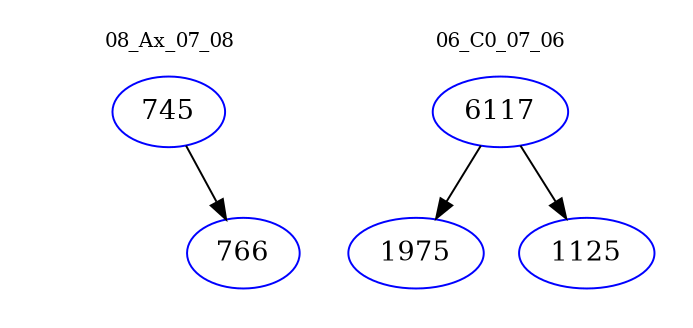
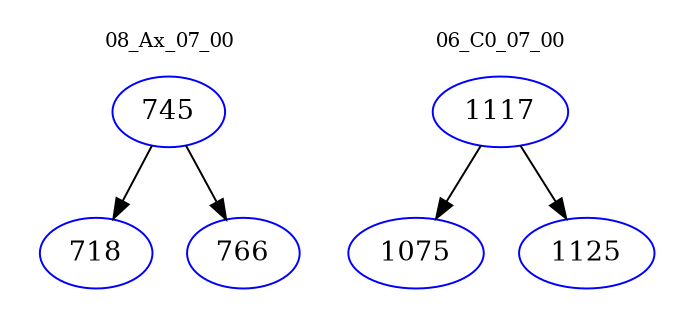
  digraph {
    node [color=blue]
    edge [color=black]
    n1 [label=745]
+   n2 [label=718]
    n3 [label=766]
-   n4 [label=6117]
-   n5 [label=1975]
+   n4 [label=1117]
+   n5 [label=1075]
    n6 [label=1125]
    subgraph cluster_1 {
      color=white
      fontsize=10
-     label="08_Ax_07_08"
+     label="08_Ax_07_00"
      n1
+     n2
      n3
    }
    subgraph cluster_2 {
      color=white
      fontsize=10
-     label="06_C0_07_06"
+     label="06_C0_07_00"
      n4
      n5
      n6
    }
+   n1 -> n2
    n1 -> n3
    n4 -> n5
    n4 -> n6
  }
